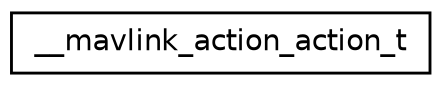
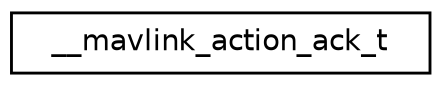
  digraph {
    rankdir=LR
-   n1 [color=black fillcolor=white fontname=Helvetica fontsize=10 height=0.2 label=__mavlink_action_action_t shape=record style=filled width=0.4]
+   n1 [color=black fillcolor=white fontname=Helvetica fontsize=10 height=0.2 label=__mavlink_action_ack_t shape=record style=filled width=0.4]
  }
